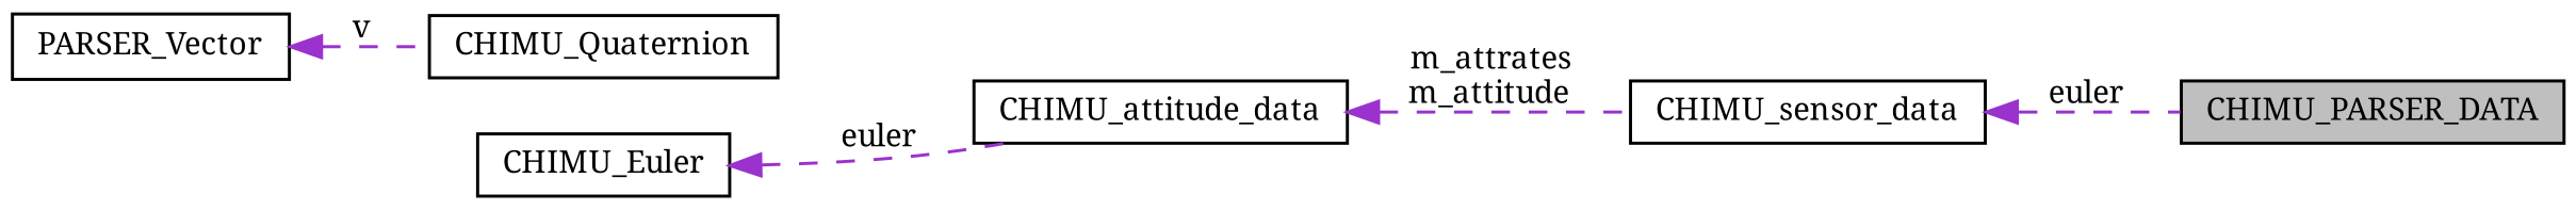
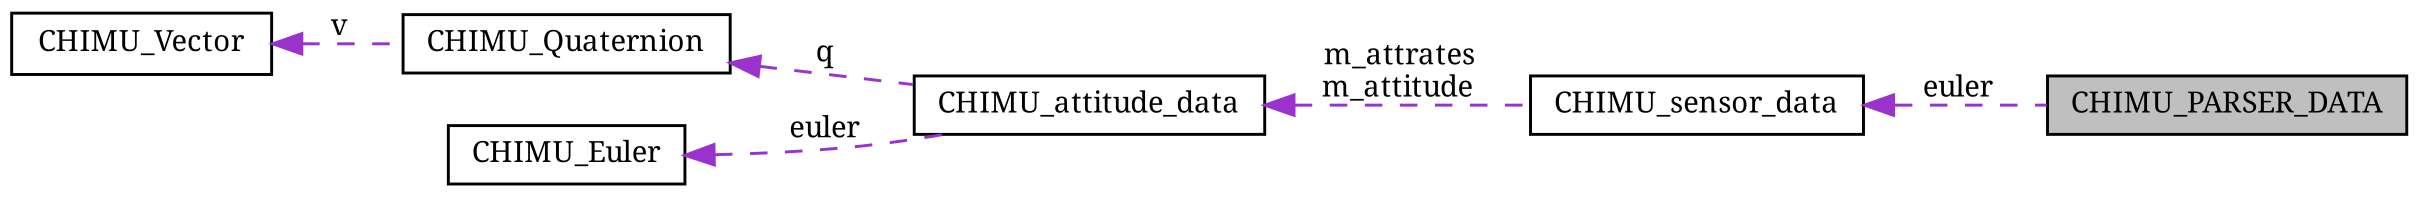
  digraph {
    fontname="Noto Serif"
    rankdir=LR
    node [color=black fillcolor=white fontname="Noto Serif" fontsize=10 shape=record style=filled]
    edge [color=darkorchid3 dir=back fontname="Noto Serif" fontsize=10 labelfontname=FreeSans labelfontsize=10 style=dashed]
    n1 [fillcolor=grey75 fontcolor=black height=0.2 label=CHIMU_PARSER_DATA width=0.4]
    n2 [height=0.2 label=CHIMU_attitude_data width=0.4]
    n3 [height=0.2 label=CHIMU_sensor_data width=0.4]
    n4 [height=0.2 label=CHIMU_Quaternion width=0.4]
-   n5 [height=0.2 label=PARSER_Vector width=0.4]
+   n5 [height=0.2 label=CHIMU_Vector width=0.4]
    n6 [height=0.2 label=CHIMU_Euler width=0.4]
    n2 -> n3 [label=" m_attrates\nm_attitude"]
    n3 -> n1 [label=" euler"]
+   n4 -> n2 [label=" q"]
    n5 -> n4 [label=" v"]
    n6 -> n2 [label=" euler"]
  }
